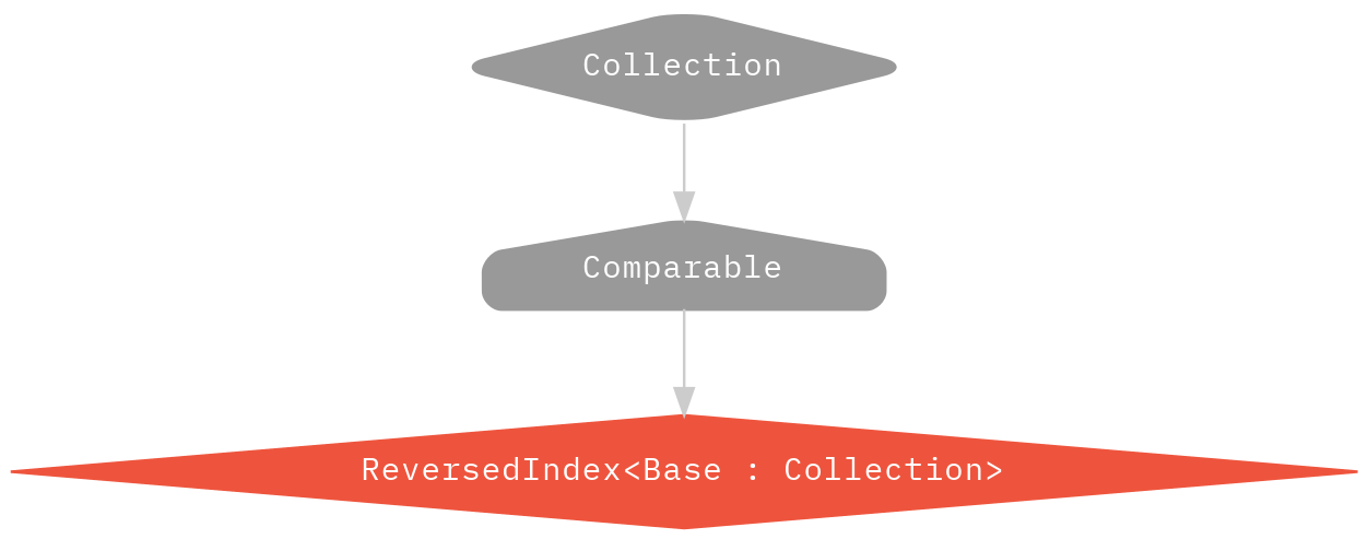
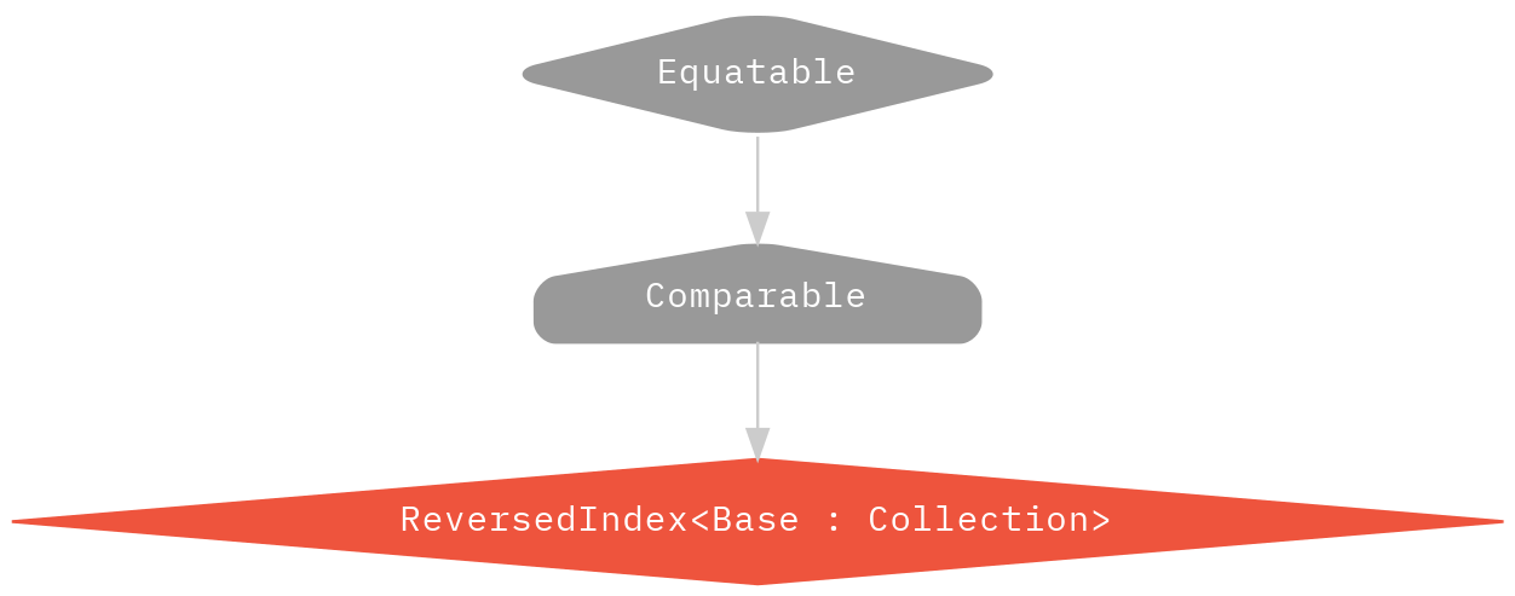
  strict digraph {
    fontname="IBM Plex Mono"
    node [color="#999999" fillcolor="#999999" fontcolor=white fontname="IBM Plex Mono" fontsize=12 margin="0.07,0.05" shape=diamond style="filled,rounded"]
    edge [color="#cccccc" fontname="IBM Plex Mono"]
    "ReversedIndex<Base : Collection>" [color="#ee543d" fillcolor="#ee543d" height=0.3 style=filled]
    Comparable [height=0.3 shape=house]
-   Equatable [height=0.3 label=Collection]
+   Equatable [height=0.3]
    subgraph sub_1 {
      rank=max
      "ReversedIndex<Base : Collection>"
    }
    Comparable -> "ReversedIndex<Base : Collection>"
    Equatable -> Comparable
  }
